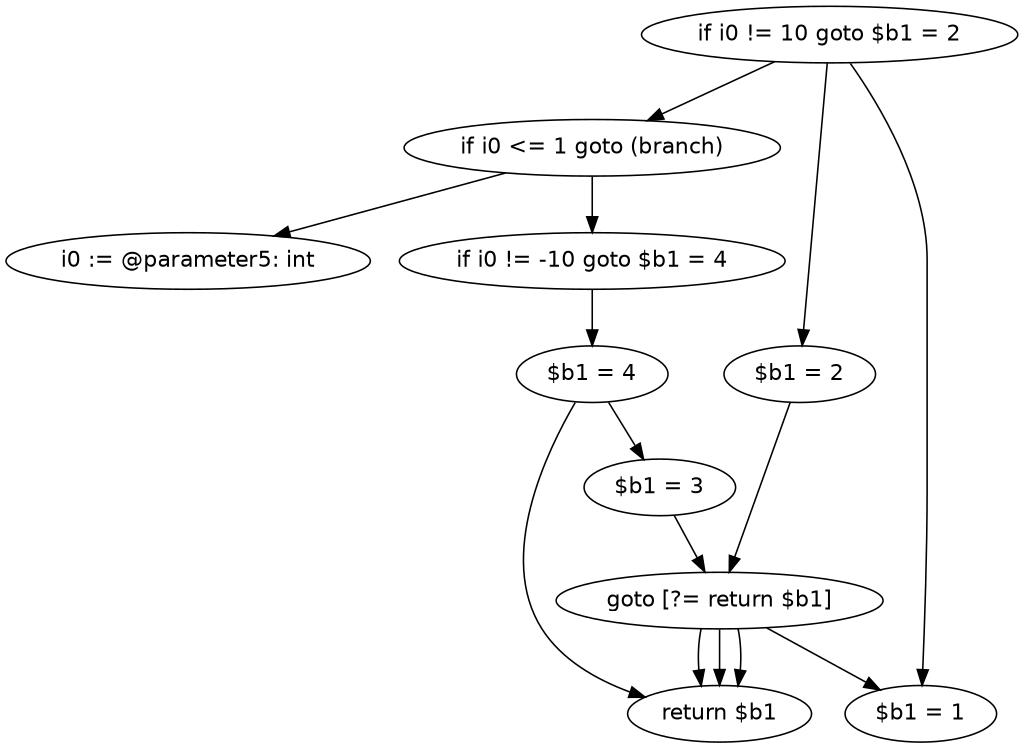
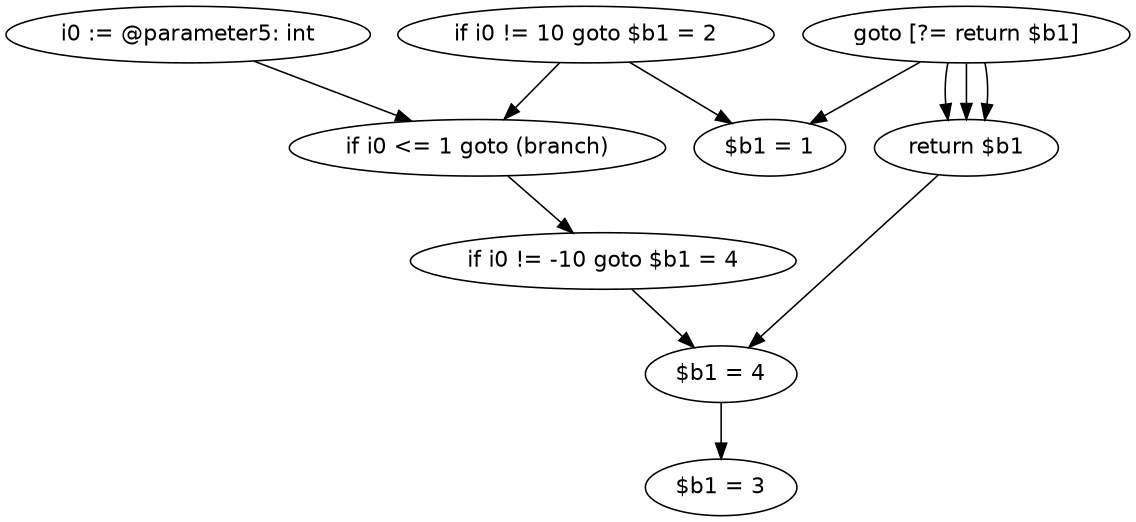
  digraph {
    fontname="DejaVu Sans"
    node [fontname="DejaVu Sans"]
    edge [fontname="DejaVu Sans"]
    n1 [label="i0 := @parameter5: int"]
    "if i0 <= 1 goto (branch)"
    "if i0 != -10 goto $b1 = 4"
    "if i0 != 10 goto $b1 = 2"
    "$b1 = 1"
-   "$b1 = 2"
    "$b1 = 4"
    "goto [?= return $b1]"
    "return $b1"
    "$b1 = 3"
-   "if i0 <= 1 goto (branch)" -> n1
+   n1 -> "if i0 <= 1 goto (branch)"
    "if i0 <= 1 goto (branch)" -> "if i0 != -10 goto $b1 = 4"
    "if i0 != -10 goto $b1 = 4" -> "$b1 = 4"
    "if i0 != 10 goto $b1 = 2" -> "if i0 <= 1 goto (branch)"
    "if i0 != 10 goto $b1 = 2" -> "$b1 = 1"
-   "if i0 != 10 goto $b1 = 2" -> "$b1 = 2"
-   "$b1 = 2" -> "goto [?= return $b1]"
-   "$b1 = 4" -> "return $b1"
+   "return $b1" -> "$b1 = 4"
    "$b1 = 4" -> "$b1 = 3"
    "goto [?= return $b1]" -> "$b1 = 1"
    "goto [?= return $b1]" -> "return $b1"
    "goto [?= return $b1]" -> "return $b1"
    "goto [?= return $b1]" -> "return $b1"
-   "$b1 = 3" -> "goto [?= return $b1]"
  }
